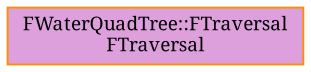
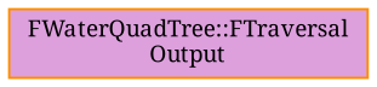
  digraph {
    rankdir=LR
    fontname="Noto Serif"
-   n1 [color=darkorange fillcolor=plum fontname="Noto Serif" fontsize=10 height=0.2 label="FWaterQuadTree::FTraversal\lFTraversal" shape=box style=filled width=0.4]
+   n1 [color=darkorange fillcolor=plum fontname="Noto Serif" fontsize=10 height=0.2 label="FWaterQuadTree::FTraversal\lOutput" shape=box style=filled width=0.4]
  }
